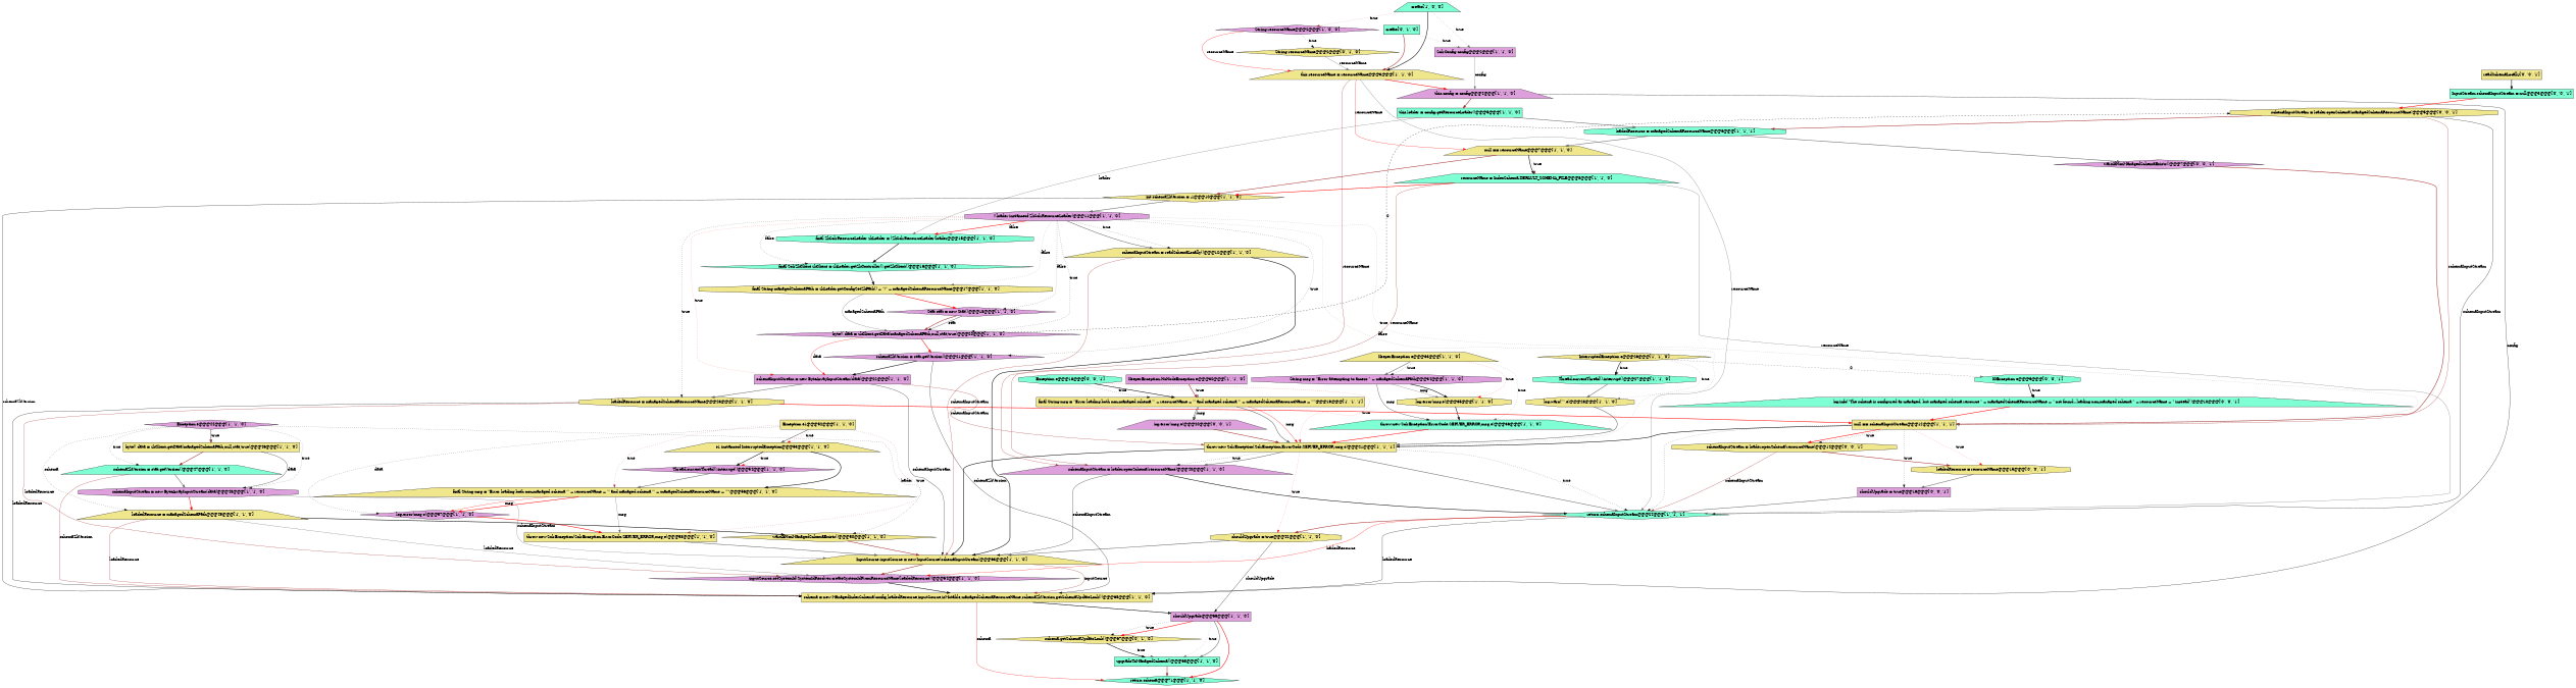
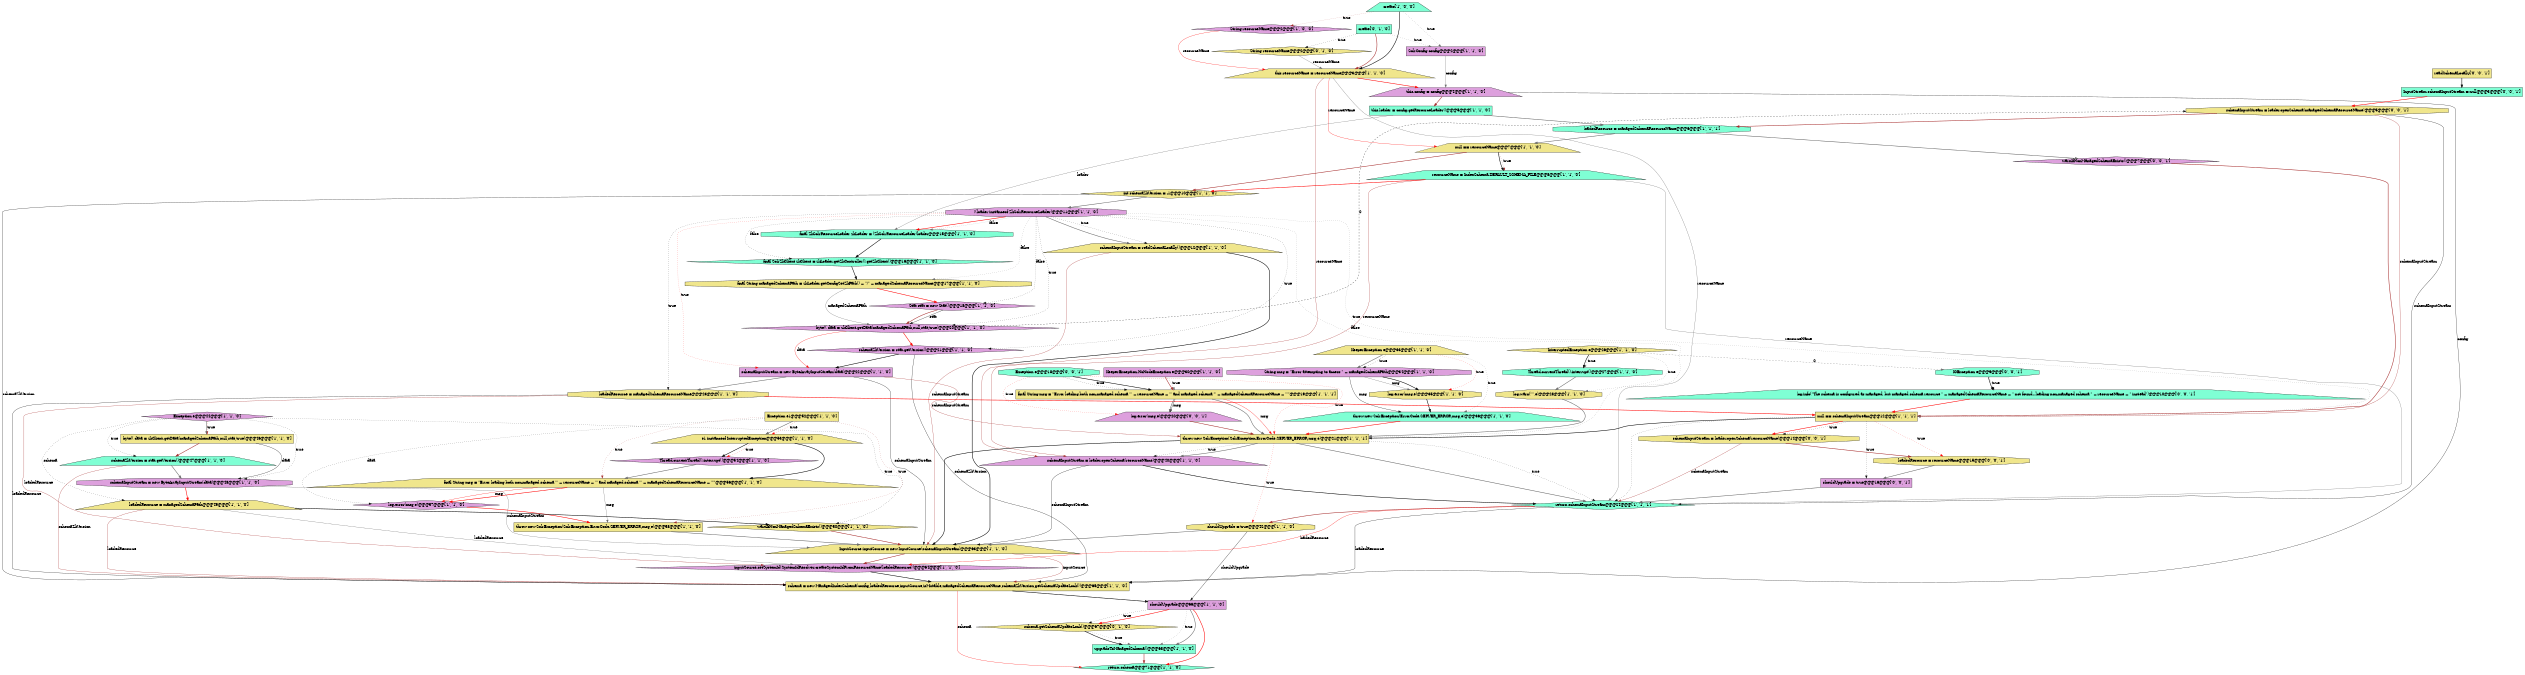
  digraph {
    node [fillcolor=khaki shape=box style=filled]
    edge [color=black style=bold]
    n1 [label="throw new SolrException(SolrException.ErrorCode.SERVER_ERROR,msg,e)@@@21@@@['1', '1', '1']"]
    n2 [label="shouldUpgrade = true@@@42@@@['1', '1', '0']" shape=octagon]
    n3 [fillcolor=plum label="schemaInputStream = loader.openSchema(resourceName)@@@40@@@['1', '1', '0']" shape=trapezium]
    n4 [label="InputSource inputSource = new InputSource(schemaInputStream)@@@63@@@['1', '1', '0']" shape=trapezium]
    n5 [fillcolor=aquamarine label="return schemaInputStream@@@24@@@['1', '1', '1']" shape=diamond]
    n6 [fillcolor=plum label="shouldUpgrade@@@66@@@['1', '1', '0']"]
    n7 [label="schema = new ManagedIndexSchema(config,loadedResource,inputSource,isMutable,managedSchemaResourceName,schemaZkVersion,getSchemaUpdateLock())@@@65@@@['1', '1', '0']"]
    n8 [fillcolor=plum label="inputSource.setSystemId(SystemIdResolver.createSystemIdFromResourceName(loadedResource))@@@64@@@['1', '1', '0']" shape=diamond]
    n9 [fillcolor=aquamarine label="create['1', '0', '0']" shape=trapezium]
    n10 [fillcolor=plum label="String resourceName@@@2@@@['1', '0', '0']" shape=diamond]
    n11 [fillcolor=plum label="SolrConfig config@@@2@@@['1', '1', '0']"]
    n12 [label="this.resourceName = resourceName@@@3@@@['1', '1', '0']" shape=trapezium]
    n13 [fillcolor=plum label="this.config = config@@@4@@@['1', '1', '0']" shape=trapezium]
    n14 [label="null == resourceName@@@7@@@['1', '1', '0']" shape=trapezium]
    n15 [fillcolor=aquamarine label="return schema@@@71@@@['1', '1', '0']" shape=diamond]
    n16 [fillcolor=aquamarine label="upgradeToManagedSchema()@@@68@@@['1', '1', '0']"]
    n17 [label="schema.getSchemaUpdateLock()@@@67@@@['0', '1', '0']" shape=diamond]
    n18 [fillcolor=plum label="shouldUpgrade = true@@@16@@@['0', '0', '1']"]
    n19 [label="throw new SolrException(SolrException.ErrorCode.SERVER_ERROR,msg,e)@@@58@@@['1', '1', '0']"]
    n20 [label="final String msg = \"Error loading both non-managed schema '\" + resourceName + \"' and managed schema '\" + managedSchemaResourceName + \"'\"@@@56@@@['1', '1', '0']" shape=trapezium]
    n21 [fillcolor=plum label="log.error(msg,e)@@@57@@@['1', '1', '0']" shape=diamond]
    n22 [label="readSchemaLocally['0', '0', '1']"]
    n23 [fillcolor=aquamarine label="InputStream schemaInputStream = null@@@3@@@['0', '0', '1']"]
    n24 [label="schemaInputStream = loader.openSchema(managedSchemaResourceName)@@@5@@@['0', '0', '1']" shape=octagon]
    n25 [label="log.error(msg,e)@@@35@@@['1', '1', '0']" shape=octagon]
    n26 [fillcolor=aquamarine label="throw new SolrException(ErrorCode.SERVER_ERROR,msg,e)@@@36@@@['1', '1', '0']" shape=trapezium]
    n27 [fillcolor=plum label="String msg = \"Error attempting to access \" + managedSchemaPath@@@34@@@['1', '1', '0']" shape=octagon]
    n28 [fillcolor=aquamarine label="schemaZkVersion = stat.getVersion()@@@47@@@['1', '1', '0']" shape=trapezium]
    n29 [fillcolor=plum label="schemaInputStream = new ByteArrayInputStream(data)@@@48@@@['1', '1', '0']" shape=octagon]
    n30 [label="loadedResource = managedSchemaPath@@@49@@@['1', '1', '0']" shape=trapezium]
    n31 [fillcolor=aquamarine label="log.info(\"The schema is configured as managed, but managed schema resource \" + managedSchemaResourceName + \" not found - loading non-managed schema \" + resourceName + \" instead\")@@@10@@@['0', '0', '1']" shape=trapezium]
    n32 [label="null == schemaInputStream@@@12@@@['1', '1', '1']"]
    n33 [label="loadedResource = resourceName@@@15@@@['0', '0', '1']" shape=octagon]
    n34 [label="schemaInputStream = loader.openSchema(resourceName)@@@14@@@['0', '0', '1']" shape=octagon]
    n35 [label="warnIfNonManagedSchemaExists()@@@50@@@['1', '1', '0']" shape=diamond]
    n36 [fillcolor=aquamarine label="final ZkSolrResourceLoader zkLoader = (ZkSolrResourceLoader)loader@@@15@@@['1', '1', '0']" shape=octagon]
    n37 [fillcolor=aquamarine label="final SolrZkClient zkClient = zkLoader.getZkController().getZkClient()@@@16@@@['1', '1', '0']" shape=diamond]
    n38 [label="final String managedSchemaPath = zkLoader.getConfigSetZkPath() + \"/\" + managedSchemaResourceName@@@17@@@['1', '1', '0']" shape=octagon]
    n39 [fillcolor=aquamarine label="loadedResource = managedSchemaResourceName@@@6@@@['1', '1', '1']" shape=octagon]
    n40 [fillcolor=aquamarine label="this.loader = config.getResourceLoader()@@@5@@@['1', '1', '0']"]
    n41 [label="String resourceName@@@2@@@['0', '1', '0']" shape=diamond]
    n42 [fillcolor=plum label="schemaZkVersion = stat.getVersion()@@@21@@@['1', '1', '0']" shape=diamond]
    n43 [fillcolor=plum label="schemaInputStream = new ByteArrayInputStream(data)@@@22@@@['1', '1', '0']"]
    n44 [label="loadedResource = managedSchemaResourceName@@@23@@@['1', '1', '0']" shape=octagon]
    n45 [fillcolor=plum label="warnIfNonManagedSchemaExists()@@@7@@@['0', '0', '1']" shape=diamond]
    n46 [label="int schemaZkVersion = -1@@@10@@@['1', '1', '0']" shape=diamond]
    n47 [fillcolor=aquamarine label="resourceName = IndexSchema.DEFAULT_SCHEMA_FILE@@@8@@@['1', '1', '0']" shape=trapezium]
    n48 [label="InterruptedException e@@@26@@@['1', '1', '0']" shape=diamond]
    n49 [fillcolor=aquamarine label="IOException e@@@9@@@['0', '0', '1']" shape=octagon]
    n50 [label="log.warn(\"\",e)@@@28@@@['1', '1', '0']" shape=octagon]
    n51 [fillcolor=aquamarine label="Thread.currentThread().interrupt()@@@27@@@['1', '1', '0']" shape=octagon]
    n52 [fillcolor=plum label="byte(( data = zkClient.getData(managedSchemaPath,null,stat,true)@@@20@@@['1', '1', '0']" shape=diamond]
    n53 [fillcolor=plum label="KeeperException.NoNodeException e@@@30@@@['1', '1', '0']"]
    n54 [label="final String msg = \"Error loading both non-managed schema '\" + resourceName + \"' and managed schema '\" + managedSchemaResourceName + \"'\"@@@19@@@['1', '1', '1']"]
    n55 [fillcolor=plum label="log.error(msg,e)@@@20@@@['0', '0', '1']" shape=trapezium]
    n56 [label="schemaInputStream = readSchemaLocally()@@@12@@@['1', '1', '0']" shape=trapezium]
    n57 [fillcolor=aquamarine label="create['0', '1', '0']"]
    n58 [fillcolor=plum label="Stat stat = new Stat()@@@18@@@['1', '1', '0']" shape=diamond]
    n59 [label="KeeperException e@@@33@@@['1', '1', '0']" shape=trapezium]
    n60 [fillcolor=plum label="Exception e@@@44@@@['1', '1', '0']" shape=diamond]
    n61 [label="byte(( data = zkClient.getData(managedSchemaPath,null,stat,true)@@@46@@@['1', '1', '0']"]
    n62 [fillcolor=plum label="!(loader instanceof ZkSolrResourceLoader)@@@11@@@['1', '1', '0']" shape=octagon]
    n63 [fillcolor=aquamarine label="Exception e@@@18@@@['0', '0', '1']" shape=octagon]
    n64 [label="e1 instanceof InterruptedException@@@53@@@['1', '1', '0']" shape=trapezium]
    n65 [fillcolor=plum label="Thread.currentThread().interrupt()@@@54@@@['1', '1', '0']" shape=diamond]
    n66 [label="Exception e1@@@52@@@['1', '1', '0']"]
    n1 -> n2 [color=red label=true style=dotted]
    n1 -> n3 [label=true style=dotted]
    n1 -> n3 [color=gray40]
    n1 -> n4
    n1 -> n5 [label=true style=dotted]
    n1 -> n5 [color=gray40]
    n2 -> n4 [color=gray40]
    n2 -> n6 [label=shouldUpgrade style=solid]
    n3 -> n4 [label=schemaInputStream style=solid]
    n3 -> n5
    n4 -> n7 [color=brown label=inputSource style=solid]
    n4 -> n8 [color=brown]
    n5 -> n2 [color=brown]
    n5 -> n7 [label=loadedResource style=solid]
    n5 -> n8 [color=red label=loadedResource style=solid]
    n6 -> n15 [color=red]
    n6 -> n16 [color=gray40 label=true style=dotted]
    n6 -> n16 [color=gray40]
    n6 -> n17 [label=true style=dotted]
    n6 -> n17 [color=red]
    n7 -> n6
    n7 -> n15 [color=red label=schema style=solid]
    n8 -> n7
    n9 -> n10 [color=brown label=true style=dotted]
    n9 -> n11 [color=gray40 label=true style=dotted]
    n9 -> n12
    n10 -> n12 [color=red label=resourceName style=solid]
    n11 -> n13 [color=gray40 label=config style=solid]
    n12 -> n3 [color=brown label=resourceName style=solid]
    n12 -> n5 [color=gray40 label=resourceName style=solid]
    n12 -> n13 [color=red]
    n12 -> n14 [color=red label=resourceName style=solid]
    n13 -> n7 [label=config style=solid]
    n13 -> n40 [color=brown]
    n14 -> n46 [color=brown]
    n14 -> n47 [color=brown label=true style=dotted]
    n14 -> n47
    n16 -> n15 [color=brown]
    n17 -> n16 [color=gray40 label=true style=dotted]
    n17 -> n16
    n18 -> n5 [color=gray40]
    n19 -> n4 [color=gray40]
    n20 -> n19 [color=gray40 label=msg style=solid]
    n20 -> n21 [color=red]
    n20 -> n21 [color=red label=msg style=solid]
    n21 -> n19 [color=red]
    n22 -> n23
    n23 -> n24 [color=red]
    n24 -> n5 [label=schemaInputStream style=solid]
    n24 -> n32 [color=brown label=schemaInputStream style=solid]
    n24 -> n39 [color=brown]
    n25 -> n26
    n26 -> n1 [color=red]
    n27 -> n25 [color=gray40 label=msg style=solid]
    n27 -> n25
    n27 -> n26 [label=msg style=solid]
    n28 -> n7 [color=brown label=schemaZkVersion style=solid]
    n28 -> n29 [color=gray40]
    n29 -> n4 [color=gray40 label=schemaInputStream style=solid]
    n29 -> n30 [color=red]
    n30 -> n7 [color=brown label=loadedResource style=solid]
    n30 -> n8 [color=gray40 label=loadedResource style=solid]
    n30 -> n35
    n31 -> n32 [color=red]
    n32 -> n1
    n32 -> n5 [style=dotted]
    n32 -> n18 [label=true style=dotted]
    n32 -> n33 [color=red label=true style=dotted]
    n32 -> n34 [color=red]
    n32 -> n34 [label=true style=dotted]
    n33 -> n18 [color=gray40]
    n34 -> n5 [color=brown label=schemaInputStream style=solid]
    n34 -> n33 [color=brown]
    n35 -> n4 [color=brown]
    n36 -> n37
    n37 -> n38
    n38 -> n52 [color=gray40 label=managedSchemaPath style=solid]
    n38 -> n58 [color=red]
    n39 -> n14 [color=gray40]
    n39 -> n45 [color=gray40]
    n40 -> n36 [color=gray40 label=loader style=solid]
    n40 -> n39 [color=gray40]
    n41 -> n12 [color=gray40 label=resourceName style=solid]
    n42 -> n7 [label=schemaZkVersion style=solid]
    n42 -> n43
    n43 -> n1 [color=brown label=schemaInputStream style=solid]
    n43 -> n4 [label=schemaInputStream style=solid]
    n43 -> n44 [color=gray40]
    n44 -> n7 [label=loadedResource style=solid]
    n44 -> n8 [color=brown label=loadedResource style=solid]
    n44 -> n32 [color=red]
    n45 -> n32 [color=brown]
    n46 -> n7 [label=schemaZkVersion style=solid]
    n46 -> n62 [color=gray40]
    n47 -> n3 [color=brown label=resourceName style=solid]
    n47 -> n5 [color=gray40 label=resourceName style=solid]
    n47 -> n46 [color=red]
    n48 -> n49 [color=gray40 label=0 style=dashed]
    n48 -> n50 [color=gray40 label=true style=dotted]
    n48 -> n51 [color=gray40 label=true style=dotted]
    n48 -> n51
    n49 -> n31 [label=true style=dotted]
    n49 -> n31
    n50 -> n1 [color=gray40]
    n51 -> n50 [color=gray40]
    n52 -> n24 [label=0 style=dashed]
    n52 -> n42 [color=red]
    n52 -> n43 [color=red label=data style=solid]
    n53 -> n54 [color=brown]
    n53 -> n54 [color=gray40 label=true style=dotted]
    n54 -> n1 [color=gray40]
    n54 -> n1 [color=red label=msg style=solid]
    n54 -> n55 [label=msg style=solid]
    n54 -> n55 [color=gray40]
    n55 -> n1 [color=brown]
    n56 -> n4
    n56 -> n4 [color=brown label=schemaInputStream style=solid]
    n57 -> n11 [color=gray40 label=true style=dotted]
    n57 -> n12 [color=brown]
-   n10 -> n41 [label=true style=dotted]
+   n57 -> n41 [label=true style=dotted]
    n58 -> n52 [label=stat style=solid]
    n58 -> n52 [color=brown]
    n59 -> n25 [color=red label=true style=dotted]
    n59 -> n26 [color=gray40 label=true style=dotted]
    n59 -> n27 [color=gray40]
    n59 -> n27 [label=true style=dotted]
    n60 -> n28 [label=true style=dotted]
    n60 -> n29 [label=true style=dotted]
    n60 -> n30 [label=schema style=dotted]
-   n60 -> n35 [label=loader style=dotted]
+   n60 -> n35 [label=true style=dotted]
    n60 -> n61 [color=red label=true style=dotted]
    n60 -> n61 [color=gray40]
    n61 -> n28 [color=brown]
    n61 -> n29 [label=data style=solid]
    n62 -> n1 [color=gray40 label=false style=dotted]
    n62 -> n32 [color=gray40 label=true style=dotted]
    n62 -> n36 [color=red]
    n62 -> n36 [color=gray40 label=false style=dotted]
    n62 -> n37 [label=false style=dotted]
    n62 -> n38 [color=gray40 label=false style=dotted]
    n62 -> n42 [label=true style=dotted]
    n62 -> n43 [color=red label=true style=dotted]
    n62 -> n44 [label=true style=dotted]
    n62 -> n52 [label=true style=dotted]
    n62 -> n56 [color=gray40]
    n62 -> n56 [label=true style=dotted]
    n62 -> n58 [label=false style=dotted]
    n63 -> n1 [color=red label=true style=dotted]
    n63 -> n54
    n63 -> n54 [label=true style=dotted]
+   n63 -> n55 [color=red label=true style=dotted]
    n64 -> n20
    n64 -> n65
    n64 -> n65 [color=red label=true style=dotted]
    n65 -> n20 [color=gray40]
    n66 -> n19 [color=brown label=true style=dotted]
    n66 -> n20 [color=brown label=true style=dotted]
    n66 -> n21 [label=data style=dotted]
    n66 -> n64 [color=gray40]
    n66 -> n64 [color=red label=true style=dotted]
  }
